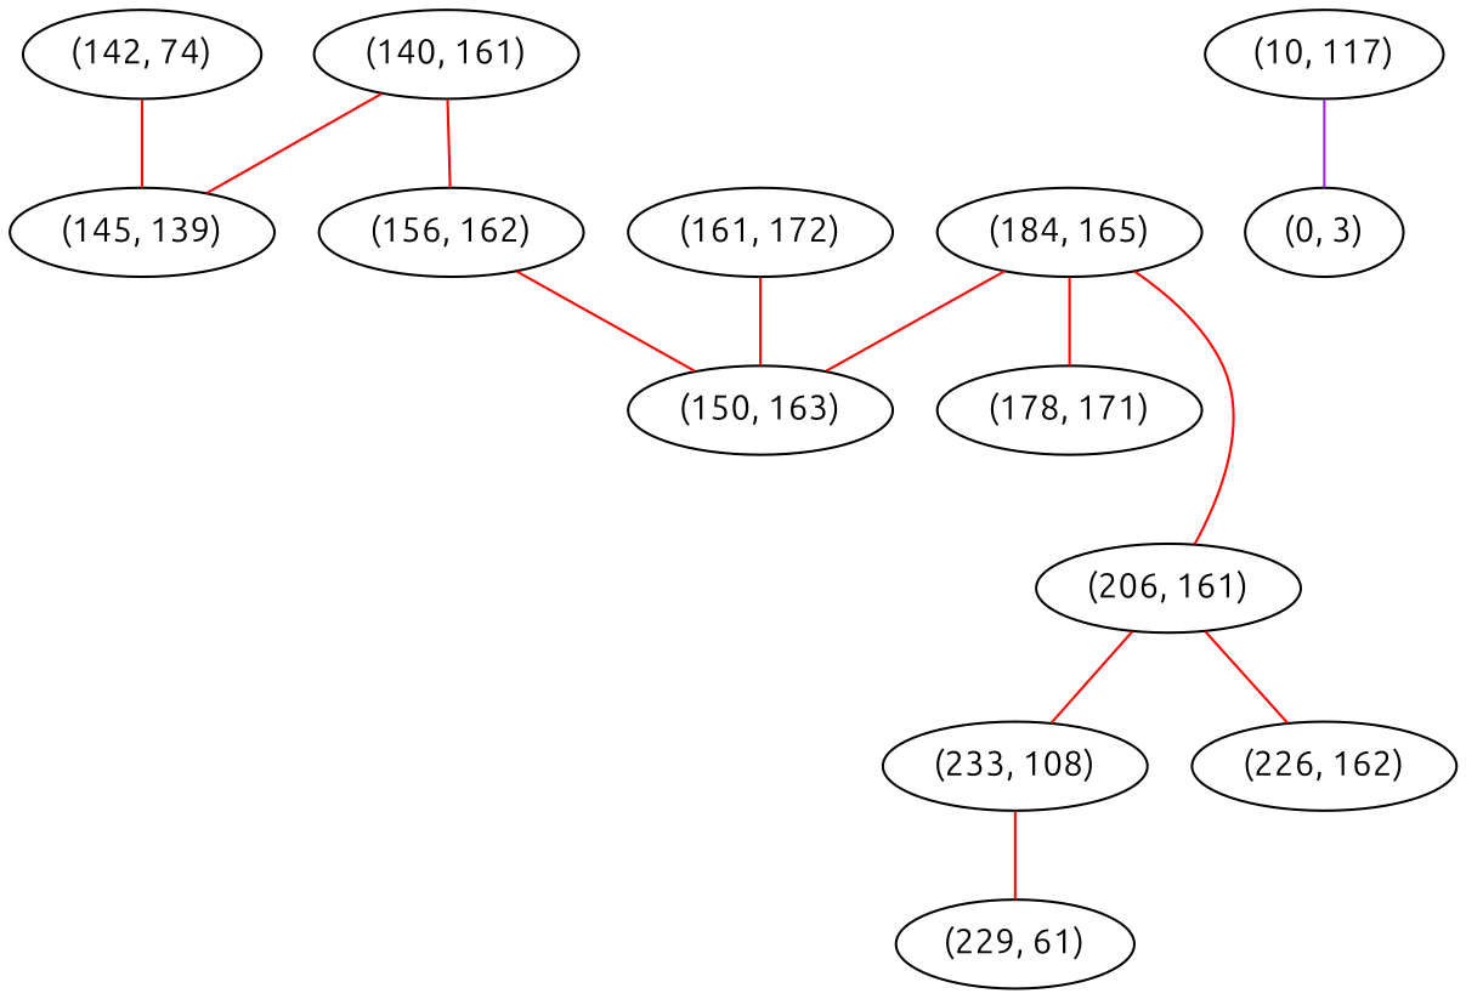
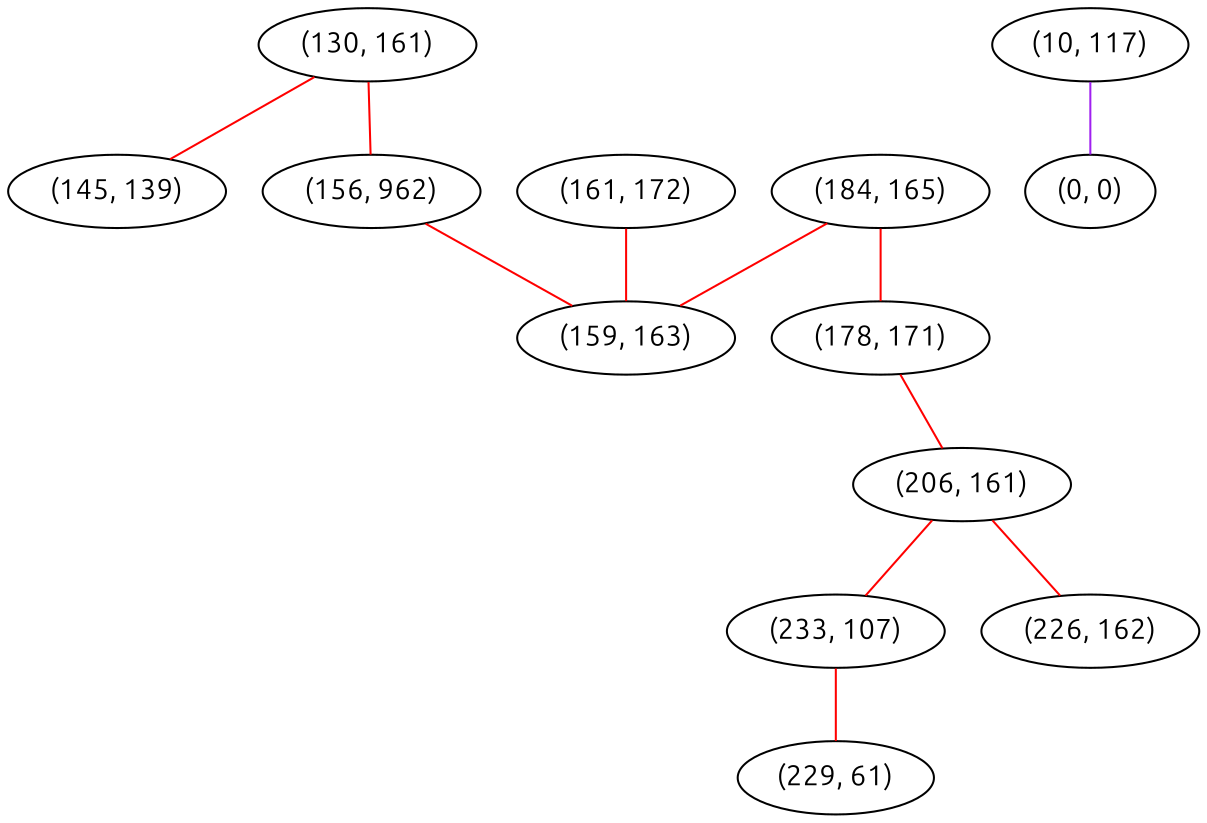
  graph {
    fontname=Ubuntu
    node [fontname=Ubuntu]
    edge [color=red fontname=Ubuntu weight=1]
-   "(142, 74)"
    "(145, 139)"
-   "(140, 161)"
-   "(156, 162)"
-   "(159, 163)" [label="(150, 163)"]
+   "(140, 161)" [label="(130, 161)"]
+   "(156, 162)" [label="(156, 962)"]
+   "(159, 163)"
    "(161, 172)"
    "(184, 165)"
    "(178, 171)"
    "(206, 161)"
-   "(233, 107)" [label="(233, 108)"]
+   "(233, 107)"
    "(226, 162)"
    "(10, 117)"
-   "(0, 0)" [label="(0, 3)"]
+   "(0, 0)"
    "(229, 61)"
-   "(142, 74)" -- "(145, 139)"
    "(140, 161)" -- "(145, 139)"
    "(140, 161)" -- "(156, 162)"
    "(156, 162)" -- "(159, 163)"
    "(161, 172)" -- "(159, 163)"
    "(184, 165)" -- "(159, 163)"
    "(184, 165)" -- "(178, 171)"
-   "(184, 165)" -- "(206, 161)"
+   "(178, 171)" -- "(206, 161)"
    "(206, 161)" -- "(233, 107)"
    "(206, 161)" -- "(226, 162)"
    "(233, 107)" -- "(229, 61)"
    "(10, 117)" -- "(0, 0)" [color=purple weight=4]
  }
